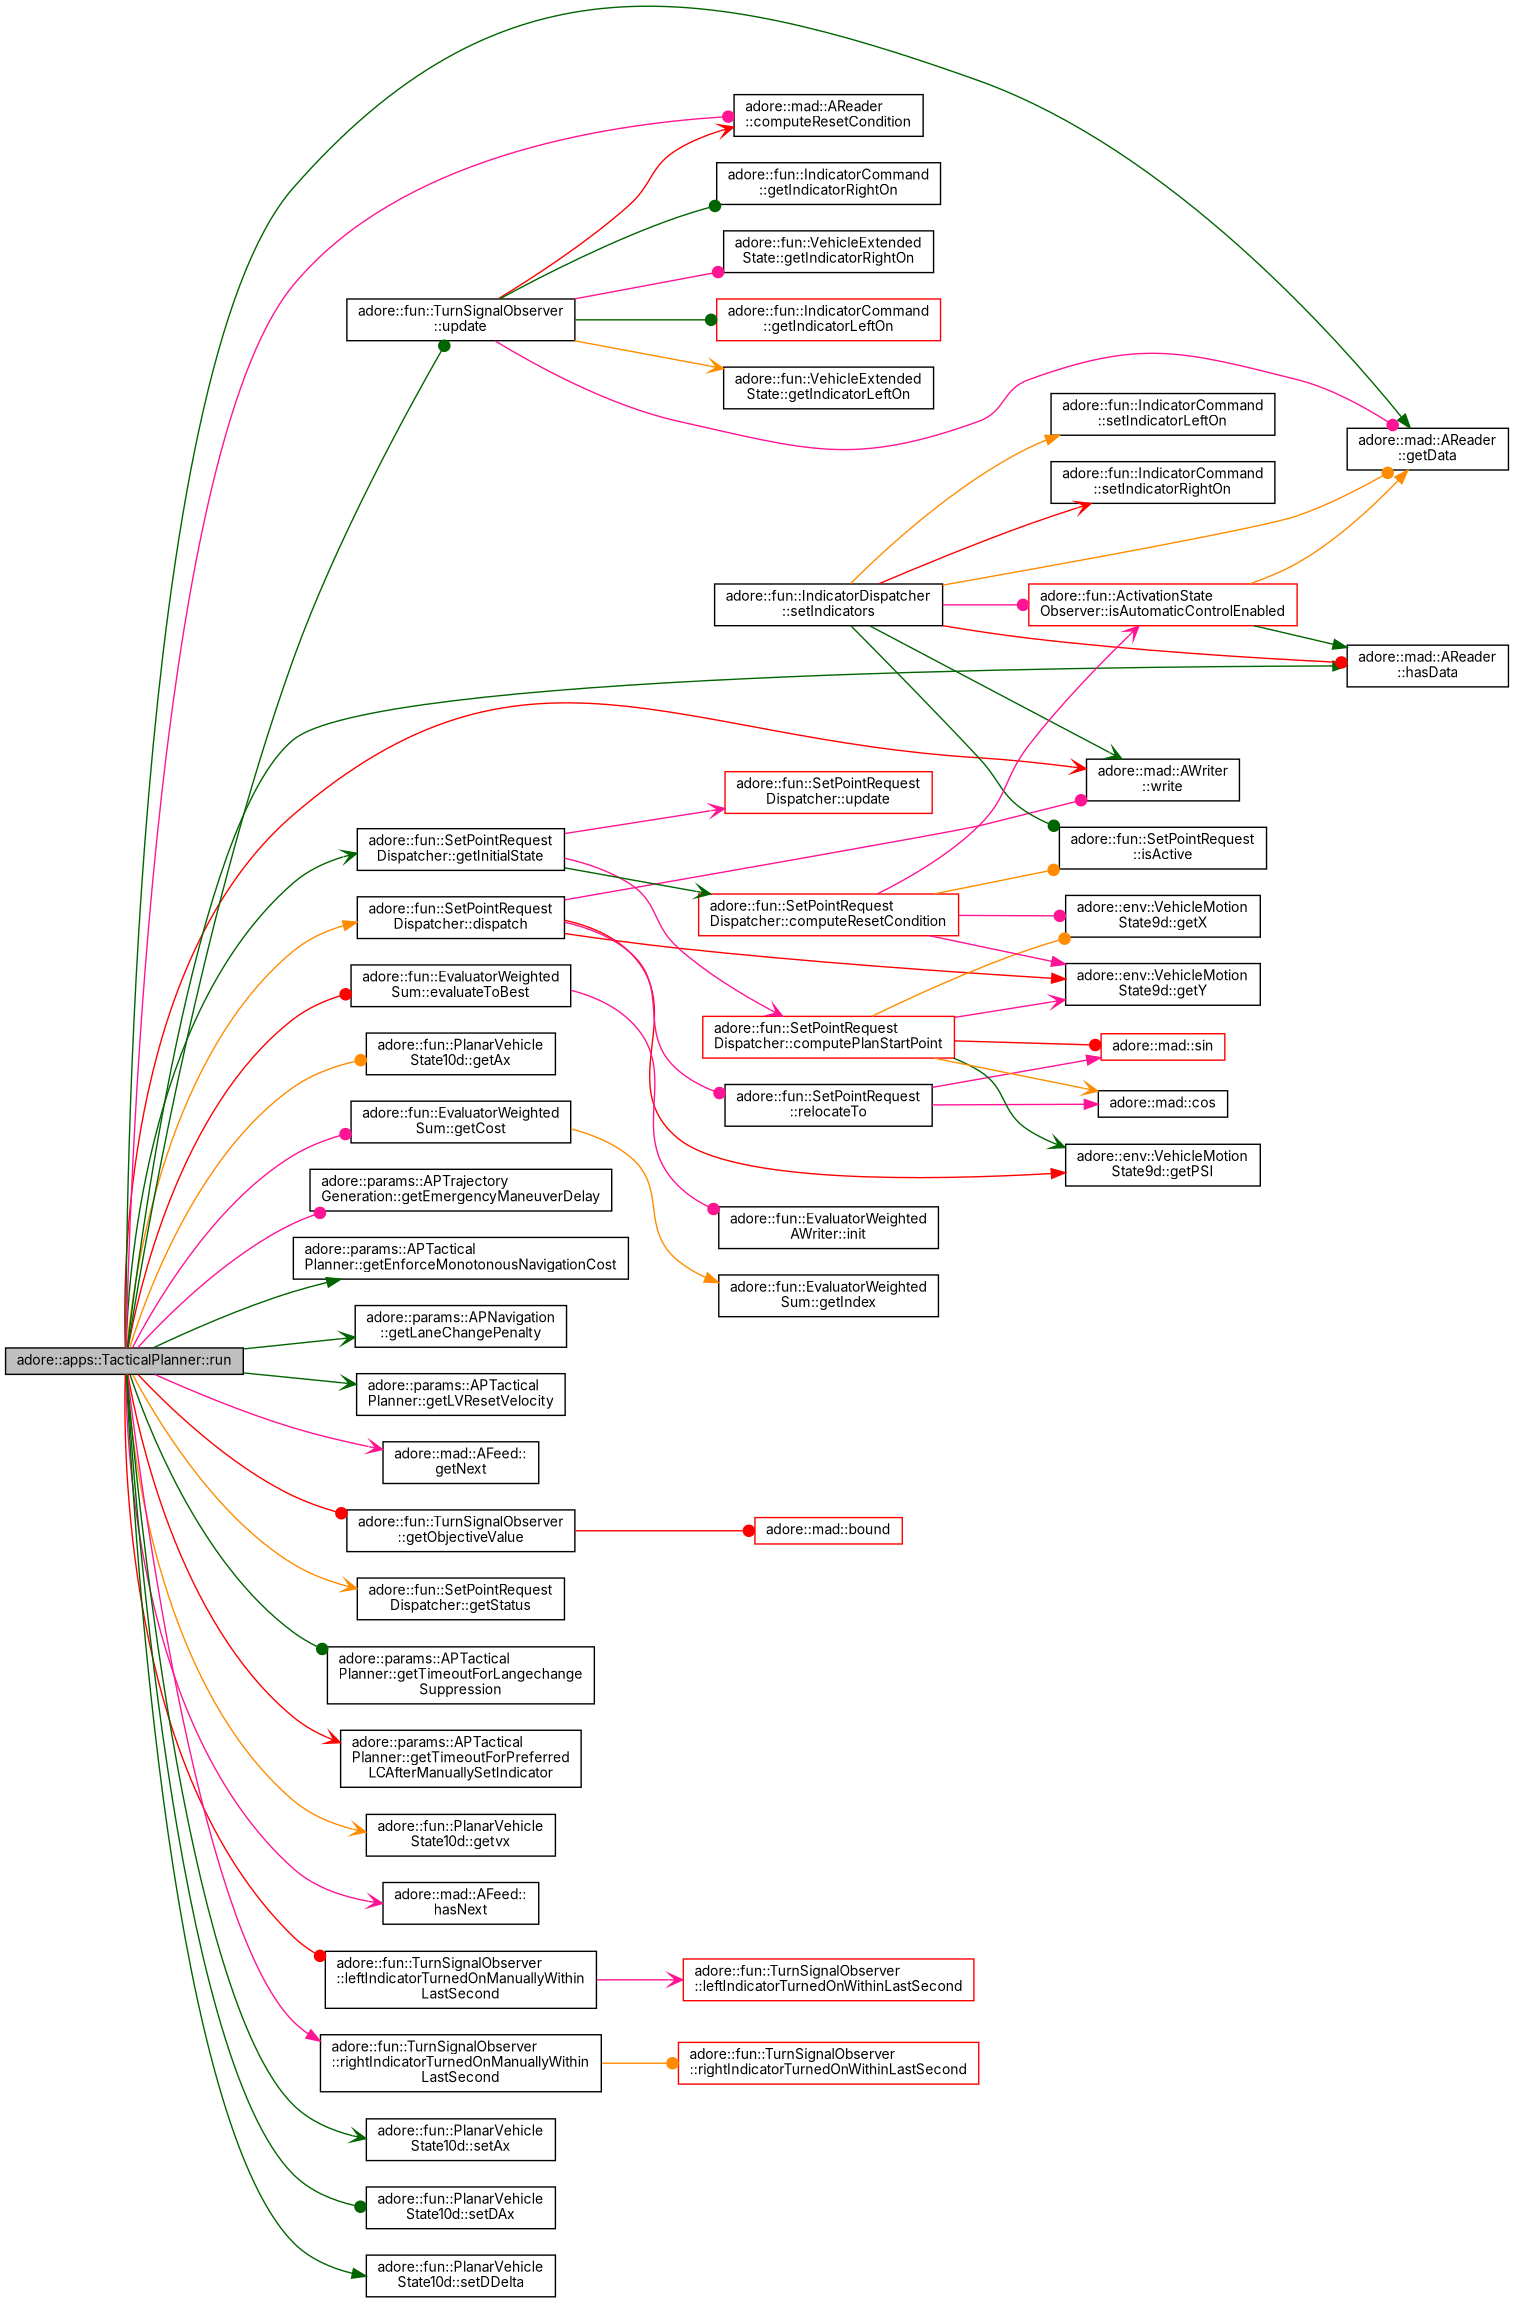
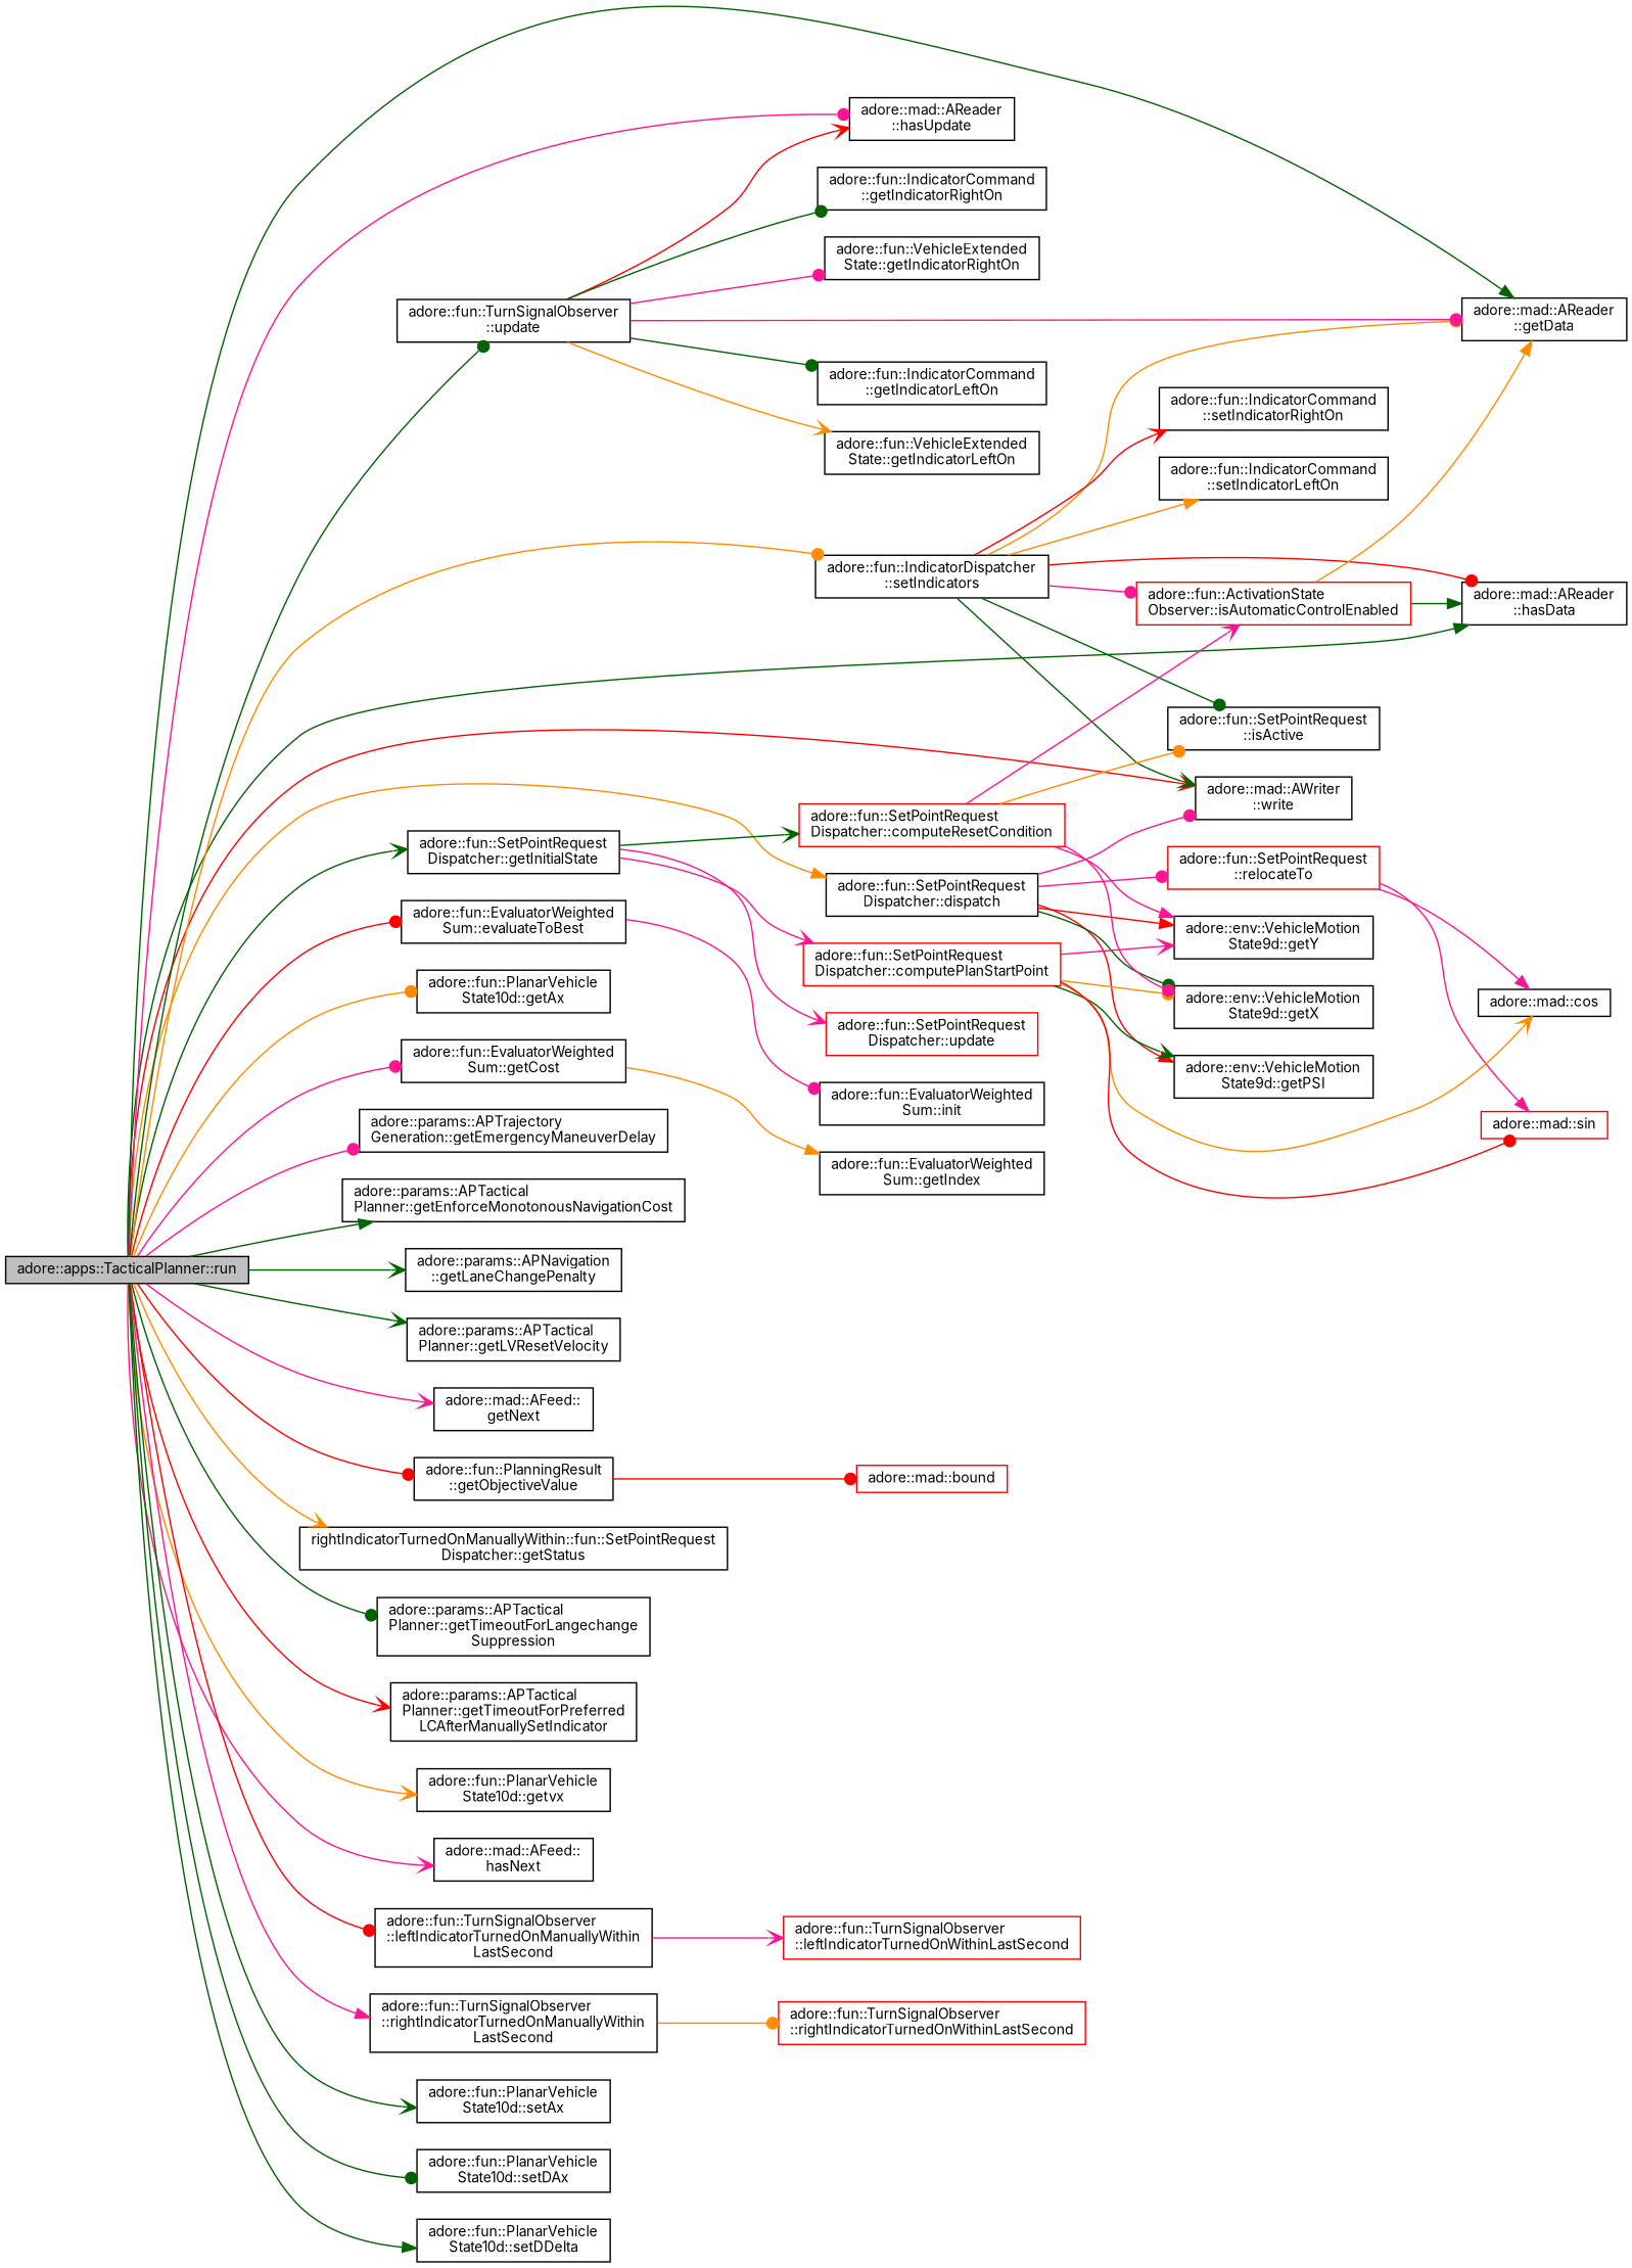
  digraph {
    fontname=Inter
    rankdir=LR
    node [color=black fillcolor=white fontname=Inter fontsize=10 shape=record style=filled]
    edge [arrowhead=dot color=deeppink fontname=Inter fontsize=10 labelfontname=Helvetica labelfontsize=10 style=solid]
    n1 [fillcolor=grey75 fontcolor=black height=0.2 label="adore::apps::TacticalPlanner::run" width=0.4]
    n2 [height=0.2 label="adore::fun::SetPointRequest\lDispatcher::dispatch" width=0.4]
    n3 [height=0.2 label="adore::mad::AWriter\l::write" width=0.4]
    n4 [height=0.2 label="adore::fun::EvaluatorWeighted\lSum::evaluateToBest" width=0.4]
    n5 [height=0.2 label="adore::fun::PlanarVehicle\lState10d::getAx" width=0.4]
    n6 [height=0.2 label="adore::fun::EvaluatorWeighted\lSum::getCost" width=0.4]
    n7 [height=0.2 label="adore::mad::AReader\l::getData" width=0.4]
    n8 [height=0.2 label="adore::params::APTrajectory\lGeneration::getEmergencyManeuverDelay" width=0.4]
    n9 [height=0.2 label="adore::params::APTactical\lPlanner::getEnforceMonotonousNavigationCost" width=0.4]
    n10 [height=0.2 label="adore::fun::SetPointRequest\lDispatcher::getInitialState" width=0.4]
    n11 [height=0.2 label="adore::mad::AReader\l::hasData" width=0.4]
    n12 [height=0.2 label="adore::params::APNavigation\l::getLaneChangePenalty" width=0.4]
    n13 [height=0.2 label="adore::params::APTactical\lPlanner::getLVResetVelocity" width=0.4]
    n14 [height=0.2 label="adore::mad::AFeed::\lgetNext" width=0.4]
-   n15 [height=0.2 label="adore::fun::TurnSignalObserver\l::getObjectiveValue" width=0.4]
-   n16 [height=0.2 label="adore::fun::SetPointRequest\lDispatcher::getStatus" width=0.4]
+   n15 [height=0.2 label="adore::fun::PlanningResult\l::getObjectiveValue" width=0.4]
+   n16 [height=0.2 label="rightIndicatorTurnedOnManuallyWithin::fun::SetPointRequest\lDispatcher::getStatus" width=0.4]
    n17 [height=0.2 label="adore::params::APTactical\lPlanner::getTimeoutForLangechange\lSuppression" width=0.4]
    n18 [height=0.2 label="adore::params::APTactical\lPlanner::getTimeoutForPreferred\lLCAfterManuallySetIndicator" width=0.4]
    n19 [height=0.2 label="adore::fun::PlanarVehicle\lState10d::getvx" width=0.4]
    n20 [height=0.2 label="adore::mad::AFeed::\lhasNext" width=0.4]
-   n21 [height=0.2 label="adore::mad::AReader\l::computeResetCondition" width=0.4]
+   n21 [height=0.2 label="adore::mad::AReader\l::hasUpdate" width=0.4]
    n22 [height=0.2 label="adore::fun::TurnSignalObserver\l::leftIndicatorTurnedOnManuallyWithin\lLastSecond" width=0.4]
    n23 [height=0.2 label="adore::fun::TurnSignalObserver\l::rightIndicatorTurnedOnManuallyWithin\lLastSecond" width=0.4]
    n24 [height=0.2 label="adore::fun::PlanarVehicle\lState10d::setAx" width=0.4]
    n25 [height=0.2 label="adore::fun::PlanarVehicle\lState10d::setDAx" width=0.4]
    n26 [height=0.2 label="adore::fun::PlanarVehicle\lState10d::setDDelta" width=0.4]
    n27 [height=0.2 label="adore::fun::IndicatorDispatcher\l::setIndicators" width=0.4]
    n28 [height=0.2 label="adore::fun::TurnSignalObserver\l::update" width=0.4]
    n29 [height=0.2 label="adore::env::VehicleMotion\lState9d::getPSI" width=0.4]
    n30 [height=0.2 label="adore::env::VehicleMotion\lState9d::getX" width=0.4]
    n31 [height=0.2 label="adore::env::VehicleMotion\lState9d::getY" width=0.4]
-   n32 [height=0.2 label="adore::fun::SetPointRequest\l::relocateTo" width=0.4]
-   n33 [height=0.2 label="adore::fun::EvaluatorWeighted\lAWriter::init" width=0.4]
+   n32 [color=red height=0.2 label="adore::fun::SetPointRequest\l::relocateTo" width=0.4]
+   n33 [height=0.2 label="adore::fun::EvaluatorWeighted\lSum::init" width=0.4]
    n34 [height=0.2 label="adore::fun::EvaluatorWeighted\lSum::getIndex" width=0.4]
    n35 [color=red height=0.2 label="adore::fun::SetPointRequest\lDispatcher::computePlanStartPoint" width=0.4]
    n36 [color=red height=0.2 label="adore::fun::SetPointRequest\lDispatcher::computeResetCondition" width=0.4]
    n37 [color=red height=0.2 label="adore::fun::SetPointRequest\lDispatcher::update" width=0.4]
    n38 [color=red height=0.2 label="adore::mad::bound" width=0.4]
    n39 [color=red height=0.2 label="adore::fun::TurnSignalObserver\l::leftIndicatorTurnedOnWithinLastSecond" width=0.4]
    n40 [color=red height=0.2 label="adore::fun::TurnSignalObserver\l::rightIndicatorTurnedOnWithinLastSecond" width=0.4]
    n41 [height=0.2 label="adore::fun::SetPointRequest\l::isActive" width=0.4]
    n42 [color=red height=0.2 label="adore::fun::ActivationState\lObserver::isAutomaticControlEnabled" width=0.4]
    n43 [height=0.2 label="adore::fun::IndicatorCommand\l::setIndicatorLeftOn" width=0.4]
    n44 [height=0.2 label="adore::fun::IndicatorCommand\l::setIndicatorRightOn" width=0.4]
-   n45 [color=red height=0.2 label="adore::fun::IndicatorCommand\l::getIndicatorLeftOn" width=0.4]
+   n45 [height=0.2 label="adore::fun::IndicatorCommand\l::getIndicatorLeftOn" width=0.4]
    n46 [height=0.2 label="adore::fun::VehicleExtended\lState::getIndicatorLeftOn" width=0.4]
    n47 [height=0.2 label="adore::fun::IndicatorCommand\l::getIndicatorRightOn" width=0.4]
    n48 [height=0.2 label="adore::fun::VehicleExtended\lState::getIndicatorRightOn" width=0.4]
    n49 [height=0.2 label="adore::mad::cos" width=0.4]
    n50 [color=red height=0.2 label="adore::mad::sin" width=0.4]
    n1 -> n2 [arrowhead=normal color=darkorange]
    n1 -> n3 [arrowhead=vee color=red]
    n1 -> n4 [color=red]
    n1 -> n5 [color=darkorange]
    n1 -> n6
    n1 -> n7 [arrowhead=normal color=darkgreen]
    n1 -> n8
    n1 -> n9 [arrowhead=normal color=darkgreen]
    n1 -> n10 [arrowhead=vee color=darkgreen]
    n1 -> n11 [arrowhead=normal color=darkgreen]
    n1 -> n12 [arrowhead=vee color=darkgreen]
    n1 -> n13 [arrowhead=vee color=darkgreen]
    n1 -> n14 [arrowhead=vee]
    n1 -> n15 [color=red]
    n1 -> n16 [arrowhead=vee color=darkorange]
    n1 -> n17 [color=darkgreen]
    n1 -> n18 [arrowhead=vee color=red]
    n1 -> n19 [arrowhead=vee color=darkorange]
    n1 -> n20 [arrowhead=vee]
    n1 -> n21
    n1 -> n22 [color=red]
    n1 -> n23 [arrowhead=normal]
    n1 -> n24 [arrowhead=vee color=darkgreen]
    n1 -> n25 [color=darkgreen]
    n1 -> n26 [arrowhead=normal color=darkgreen]
+   n1 -> n27 [color=darkorange]
    n1 -> n28 [color=darkgreen]
    n2 -> n3
    n2 -> n29 [arrowhead=normal color=red]
+   n2 -> n30 [color=darkgreen]
    n2 -> n31 [arrowhead=normal color=red]
    n2 -> n32
    n4 -> n33
    n6 -> n34 [arrowhead=normal color=darkorange]
    n10 -> n35 [arrowhead=vee]
    n10 -> n36 [arrowhead=vee color=darkgreen]
    n10 -> n37 [arrowhead=vee]
    n15 -> n38 [color=red]
    n22 -> n39 [arrowhead=vee]
    n23 -> n40 [color=darkorange]
    n27 -> n3 [arrowhead=vee color=darkgreen]
    n27 -> n7 [color=darkorange]
    n27 -> n11 [color=red]
    n27 -> n41 [color=darkgreen]
    n27 -> n42
    n27 -> n43 [arrowhead=normal color=darkorange]
    n27 -> n44 [arrowhead=vee color=red]
    n28 -> n7
    n28 -> n21 [arrowhead=vee color=red]
    n28 -> n45 [color=darkgreen]
    n28 -> n46 [arrowhead=vee color=darkorange]
    n28 -> n47 [color=darkgreen]
    n28 -> n48
    n32 -> n49 [arrowhead=normal]
    n32 -> n50 [arrowhead=normal]
    n35 -> n29 [arrowhead=vee color=darkgreen]
    n35 -> n30 [color=darkorange]
    n35 -> n31 [arrowhead=vee]
    n35 -> n49 [arrowhead=vee color=darkorange]
    n35 -> n50 [color=red]
    n36 -> n30
    n36 -> n31 [arrowhead=normal]
    n36 -> n41 [color=darkorange]
    n36 -> n42 [arrowhead=vee]
    n42 -> n7 [arrowhead=normal color=darkorange]
    n42 -> n11 [arrowhead=normal color=darkgreen]
  }
